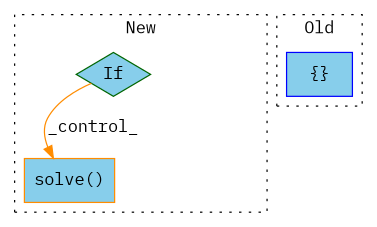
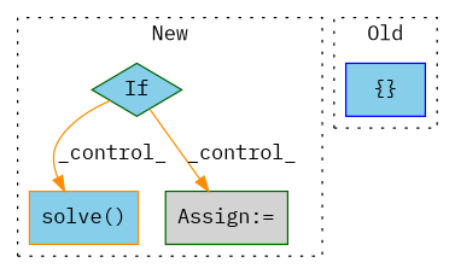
  digraph {
    fontname="IBM Plex Mono"
    node [color=darkgreen fillcolor=skyblue fontname="IBM Plex Mono" l=3 shape=box style=filled]
    edge [color=darkorange fontname="IBM Plex Mono"]
    n1 [a=75 color=darkorange l="19,13" label="solve()" s="7048,7084"]
    n2 [a=96 label=If s=6692 shape=diamond]
+   n3 [a=68 fillcolor=lightgrey label="Assign:=" s=7045]
    n4 [a=59 color=blue l="1,0" label="{}" s="5406,5424"]
    subgraph cluster_1 {
      label=New
      style=dotted
      n1
      n2
+     n3
    }
    subgraph cluster_2 {
      label=Old
      style=dotted
      n4
    }
    n2 -> n1 [label=_control_]
+   n2 -> n3 [label=_control_]
  }
